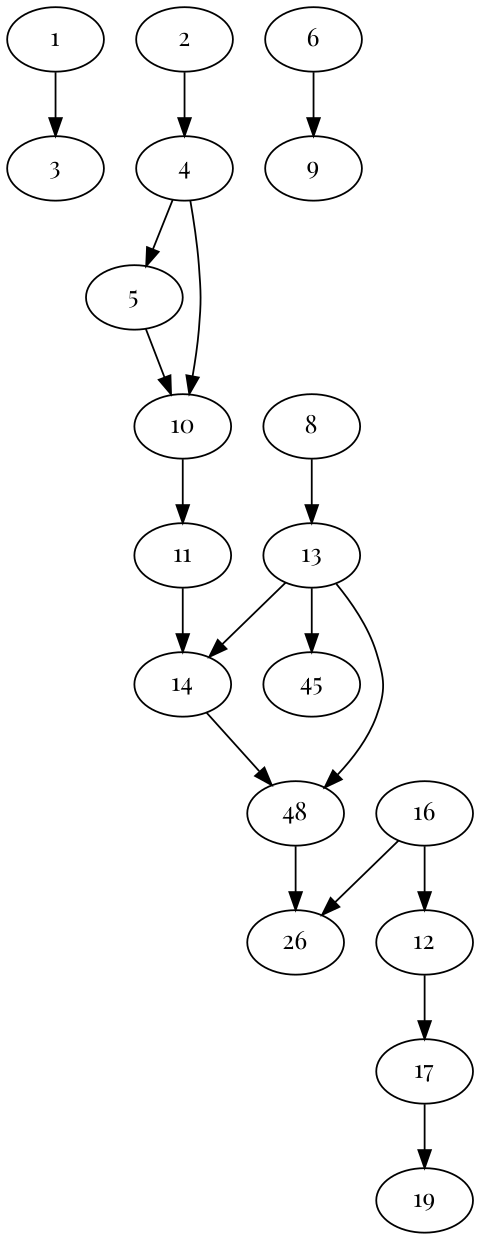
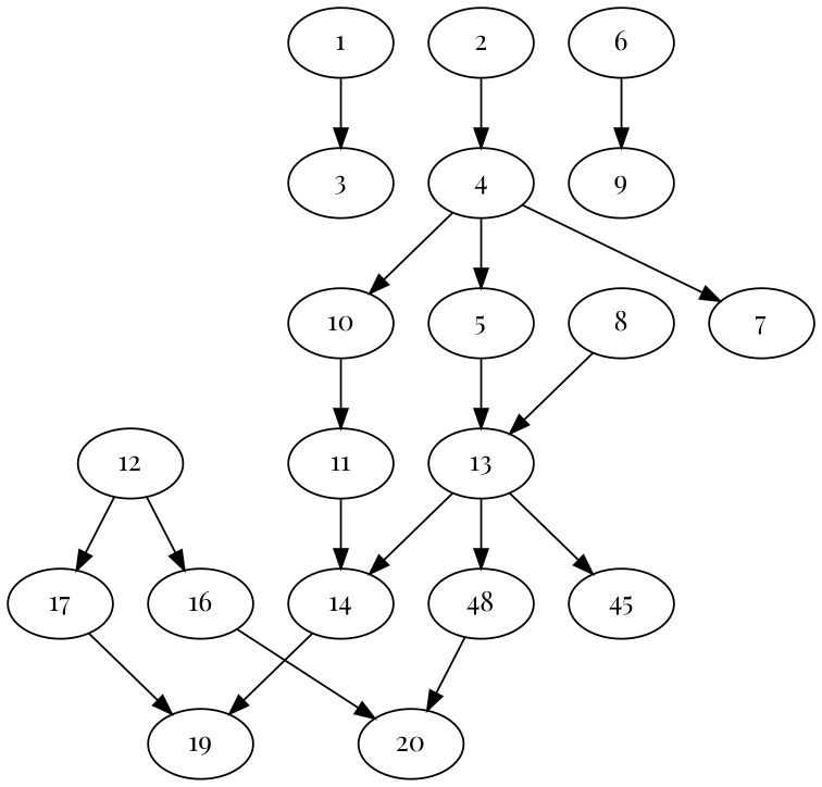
  digraph {
    fontname="Playfair Display"
    node [alpha=0.13 fontname="Playfair Display"]
    edge [fontname="Playfair Display"]
    1 [expect_size=21796864]
    3 [alpha=0.01 expect_size=44006400]
    2 [alpha=0.07 expect_size=37374976]
    4 [alpha=0.04 expect_size=33343488]
    5 [alpha=0.18 expect_size=17742848]
+   7 [alpha=0.08 expect_size=44158976]
    10 [alpha=0.12 expect_size=23553024]
    6 [expect_size=35650560]
    9 [alpha=0.12 expect_size=49190912]
    11 [expect_size=52301824]
    8 [alpha=0.03 expect_size=47284224]
    13 [alpha=0.00 expect_size=51059712]
    14 [alpha=0.06 expect_size=5403648]
    n14 [alpha=0.03 expect_size=15113216 label=45]
    n15 [alpha=0.15 expect_size=14029824 label=48]
    12 [alpha=0.20 expect_size=35197952]
    16 [alpha=0.15 expect_size=11357184]
    17 [alpha=0.08 expect_size=42202112]
    19 [alpha=0.02 expect_size=21755904]
-   20 [alpha=0.19 expect_size=50729984 label=26]
+   20 [alpha=0.19 expect_size=50729984]
    1 -> 3
    2 -> 4
    4 -> 5
+   4 -> 7
    4 -> 10
-   5 -> 10
+   5 -> 13
    10 -> 11
    6 -> 9
    11 -> 14
    8 -> 13
    13 -> 14
    13 -> n14
    13 -> n15
-   14 -> n15
+   14 -> 19
    n15 -> 20
-   16 -> 12
+   12 -> 16
    12 -> 17
    16 -> 20
    17 -> 19
  }
